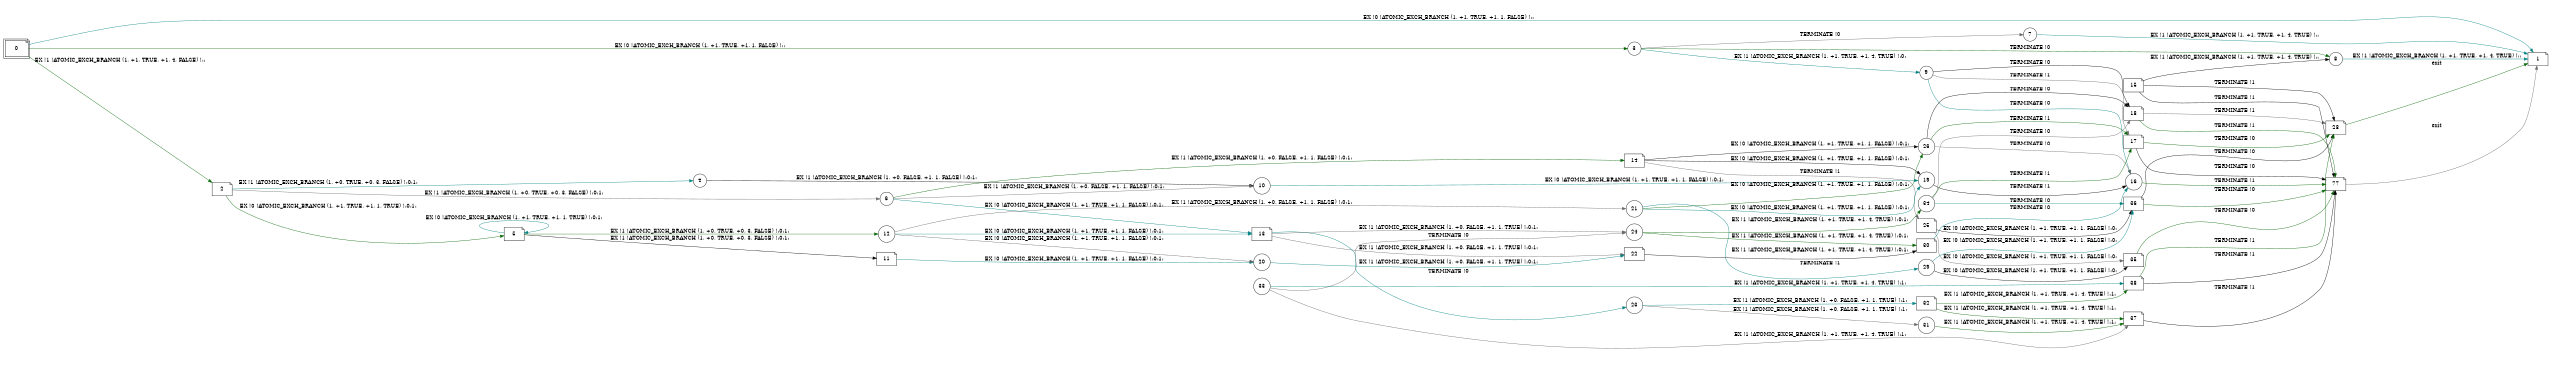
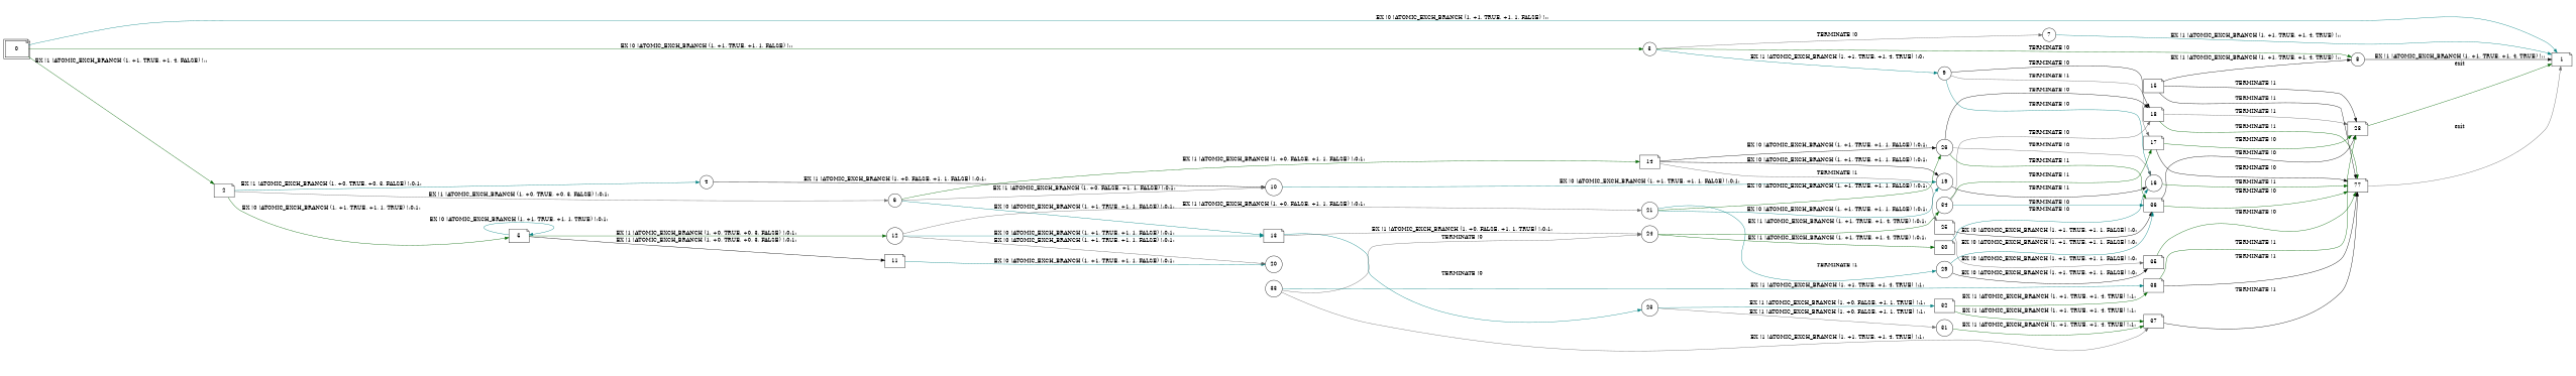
  digraph {
    rankdir=LR
    node [shape=note]
    edge [color=darkgreen]
    0 [peripheries=2]
    1
    2
    3 [shape=circle]
    4 [shape=circle]
    5
    6 [shape=circle]
    7 [shape=circle]
    8 [shape=circle]
    9 [shape=circle]
    10 [shape=circle]
    11
    12 [shape=circle]
    13
    14
    16 [shape=circle]
    17
    18
    19 [shape=circle]
    20 [shape=circle]
    21 [shape=circle]
-   22
    23 [shape=circle]
    24 [shape=circle]
    25
    26 [shape=circle]
    15
    n28 [label=77]
    28
    29 [shape=circle]
    30
    31 [shape=circle]
    32
    34 [shape=circle]
    35
    36
    37
    38
    33 [shape=circle]
    0 -> 1 [color=teal label="EX !0 !ATOMIC_EXCH_BRANCH (1, +1, TRUE, +1, 1, FALSE) !::"]
    0 -> 2 [label="EX !1 !ATOMIC_EXCH_BRANCH (1, +1, TRUE, +1, 4, FALSE) !::"]
    0 -> 3 [label="EX !0 !ATOMIC_EXCH_BRANCH (1, +1, TRUE, +1, 1, FALSE) !::"]
    2 -> 4 [color=teal label="EX !1 !ATOMIC_EXCH_BRANCH (1, +0, TRUE, +0, 3, FALSE) !:0:1:"]
    2 -> 5 [label="EX !0 !ATOMIC_EXCH_BRANCH (1, +1, TRUE, +1, 1, TRUE) !:0:1:"]
    2 -> 6 [color=gray40 label="EX !1 !ATOMIC_EXCH_BRANCH (1, +0, TRUE, +0, 3, FALSE) !:0:1:"]
    3 -> 7 [color=gray40 label="TERMINATE !0"]
    3 -> 8 [label="TERMINATE !0"]
    3 -> 9 [color=teal label="EX !1 !ATOMIC_EXCH_BRANCH (1, +1, TRUE, +1, 4, TRUE) !:0:"]
    4 -> 10 [color=black label="EX !1 !ATOMIC_EXCH_BRANCH (1, +0, FALSE, +1, 1, FALSE) !:0:1:"]
    5 -> 5 [color=teal label="EX !0 !ATOMIC_EXCH_BRANCH (1, +1, TRUE, +1, 1, TRUE) !:0:1:"]
    5 -> 11 [color=black label="EX !1 !ATOMIC_EXCH_BRANCH (1, +0, TRUE, +0, 3, FALSE) !:0:1:"]
    5 -> 12 [label="EX !1 !ATOMIC_EXCH_BRANCH (1, +0, TRUE, +0, 3, FALSE) !:0:1:"]
    6 -> 10 [color=gray40 label="EX !1 !ATOMIC_EXCH_BRANCH (1, +0, FALSE, +1, 1, FALSE) !:0:1:"]
    6 -> 13 [color=teal label="EX !0 !ATOMIC_EXCH_BRANCH (1, +1, TRUE, +1, 1, FALSE) !:0:1:"]
    6 -> 14 [label="EX !1 !ATOMIC_EXCH_BRANCH (1, +0, FALSE, +1, 1, FALSE) !:0:1:"]
    7 -> 1 [color=teal label="EX !1 !ATOMIC_EXCH_BRANCH (1, +1, TRUE, +1, 4, TRUE) !::"]
-   8 -> 1 [color=teal label="EX !1 !ATOMIC_EXCH_BRANCH (1, +1, TRUE, +1, 4, TRUE) !::"]
+   8 -> 1 [color=black label="EX !1 !ATOMIC_EXCH_BRANCH (1, +1, TRUE, +1, 4, TRUE) !::"]
    9 -> 16 [color=teal label="TERMINATE !0"]
    9 -> 17 [color=gray40 label="TERMINATE !1"]
    9 -> 18 [color=black label="TERMINATE !0"]
    10 -> 19 [color=teal label="EX !0 !ATOMIC_EXCH_BRANCH (1, +1, TRUE, +1, 1, FALSE) !:0:1:"]
    11 -> 20 [color=teal label="EX !0 !ATOMIC_EXCH_BRANCH (1, +1, TRUE, +1, 1, FALSE) !:0:1:"]
    12 -> 13 [color=teal label="EX !0 !ATOMIC_EXCH_BRANCH (1, +1, TRUE, +1, 1, FALSE) !:0:1:"]
    12 -> 20 [color=gray40 label="EX !0 !ATOMIC_EXCH_BRANCH (1, +1, TRUE, +1, 1, FALSE) !:0:1:"]
    12 -> 21 [color=gray40 label="EX !1 !ATOMIC_EXCH_BRANCH (1, +0, FALSE, +1, 1, FALSE) !:0:1:"]
-   13 -> 22 [color=gray40 label="EX !1 !ATOMIC_EXCH_BRANCH (1, +0, FALSE, +1, 1, TRUE) !:0:1:"]
    13 -> 23 [color=teal label="TERMINATE !0"]
    13 -> 24 [color=gray40 label="EX !1 !ATOMIC_EXCH_BRANCH (1, +0, FALSE, +1, 1, TRUE) !:0:1:"]
    14 -> 19 [color=black label="EX !0 !ATOMIC_EXCH_BRANCH (1, +1, TRUE, +1, 1, FALSE) !:0:1:"]
    14 -> 25 [color=gray40 label="TERMINATE !1"]
    14 -> 26 [color=black label="EX !0 !ATOMIC_EXCH_BRANCH (1, +1, TRUE, +1, 1, FALSE) !:0:1:"]
    16 -> n28 [label="TERMINATE !1"]
    17 -> n28 [color=black label="TERMINATE !0"]
    17 -> 28 [label="TERMINATE !0"]
    18 -> n28 [label="TERMINATE !1"]
    18 -> 28 [color=gray40 label="TERMINATE !1"]
    19 -> 16 [color=black label="TERMINATE !1"]
-   20 -> 22 [color=teal label="EX !1 !ATOMIC_EXCH_BRANCH (1, +0, FALSE, +1, 1, TRUE) !:0:1:"]
    21 -> 19 [color=teal label="EX !0 !ATOMIC_EXCH_BRANCH (1, +1, TRUE, +1, 1, FALSE) !:0:1:"]
    21 -> 26 [label="EX !0 !ATOMIC_EXCH_BRANCH (1, +1, TRUE, +1, 1, FALSE) !:0:1:"]
    21 -> 29 [color=teal label="TERMINATE !1"]
-   22 -> 30 [color=black label="EX !1 !ATOMIC_EXCH_BRANCH (1, +1, TRUE, +1, 4, TRUE) !:0:1:"]
    23 -> 31 [color=gray40 label="EX !1 !ATOMIC_EXCH_BRANCH (1, +0, FALSE, +1, 1, TRUE) !:1:"]
    23 -> 32 [color=teal label="EX !1 !ATOMIC_EXCH_BRANCH (1, +0, FALSE, +1, 1, TRUE) !:1:"]
    24 -> 30 [label="EX !1 !ATOMIC_EXCH_BRANCH (1, +1, TRUE, +1, 4, TRUE) !:0:1:"]
    24 -> 34 [label="EX !1 !ATOMIC_EXCH_BRANCH (1, +1, TRUE, +1, 4, TRUE) !:0:1:"]
    25 -> 35 [color=gray40 label="EX !0 !ATOMIC_EXCH_BRANCH (1, +1, TRUE, +1, 1, FALSE) !:0:"]
    25 -> 36 [color=black label="EX !0 !ATOMIC_EXCH_BRANCH (1, +1, TRUE, +1, 1, FALSE) !:0:"]
    26 -> 16 [color=gray40 label="TERMINATE !0"]
-   26 -> 17 [label="TERMINATE !1"]
+   26 -> 36 [label="TERMINATE !1"]
    26 -> 18 [color=black label="TERMINATE !0"]
    15 -> 8 [color=black label="EX !1 !ATOMIC_EXCH_BRANCH (1, +1, TRUE, +1, 4, TRUE) !::"]
    15 -> n28 [color=black label="TERMINATE !1"]
    15 -> 28 [color=black label="TERMINATE !1"]
    n28 -> 1 [color=gray40 label=exit]
    28 -> 1 [label=exit]
    29 -> 35 [color=black label="EX !0 !ATOMIC_EXCH_BRANCH (1, +1, TRUE, +1, 1, FALSE) !:0:"]
    29 -> 36 [color=teal label="EX !0 !ATOMIC_EXCH_BRANCH (1, +1, TRUE, +1, 1, FALSE) !:0:"]
    30 -> 16 [color=teal label="TERMINATE !0"]
    31 -> 37 [label="EX !1 !ATOMIC_EXCH_BRANCH (1, +1, TRUE, +1, 4, TRUE) !:1:"]
    32 -> 37 [label="EX !1 !ATOMIC_EXCH_BRANCH (1, +1, TRUE, +1, 4, TRUE) !:1:"]
    32 -> 38 [label="EX !1 !ATOMIC_EXCH_BRANCH (1, +1, TRUE, +1, 4, TRUE) !:1:"]
    34 -> 17 [label="TERMINATE !1"]
    34 -> 18 [color=gray40 label="TERMINATE !0"]
    34 -> 36 [color=teal label="TERMINATE !0"]
    35 -> n28 [label="TERMINATE !0"]
    36 -> n28 [label="TERMINATE !0"]
    36 -> 28 [color=black label="TERMINATE !0"]
    37 -> n28 [color=black label="TERMINATE !1"]
    38 -> n28 [color=black label="TERMINATE !1"]
    38 -> 28 [label="TERMINATE !1"]
    33 -> 24 [color=gray40 label="TERMINATE !0"]
    33 -> 37 [color=gray40 label="EX !1 !ATOMIC_EXCH_BRANCH (1, +1, TRUE, +1, 4, TRUE) !:1:"]
    33 -> 38 [color=teal label="EX !1 !ATOMIC_EXCH_BRANCH (1, +1, TRUE, +1, 4, TRUE) !:1:"]
  }
